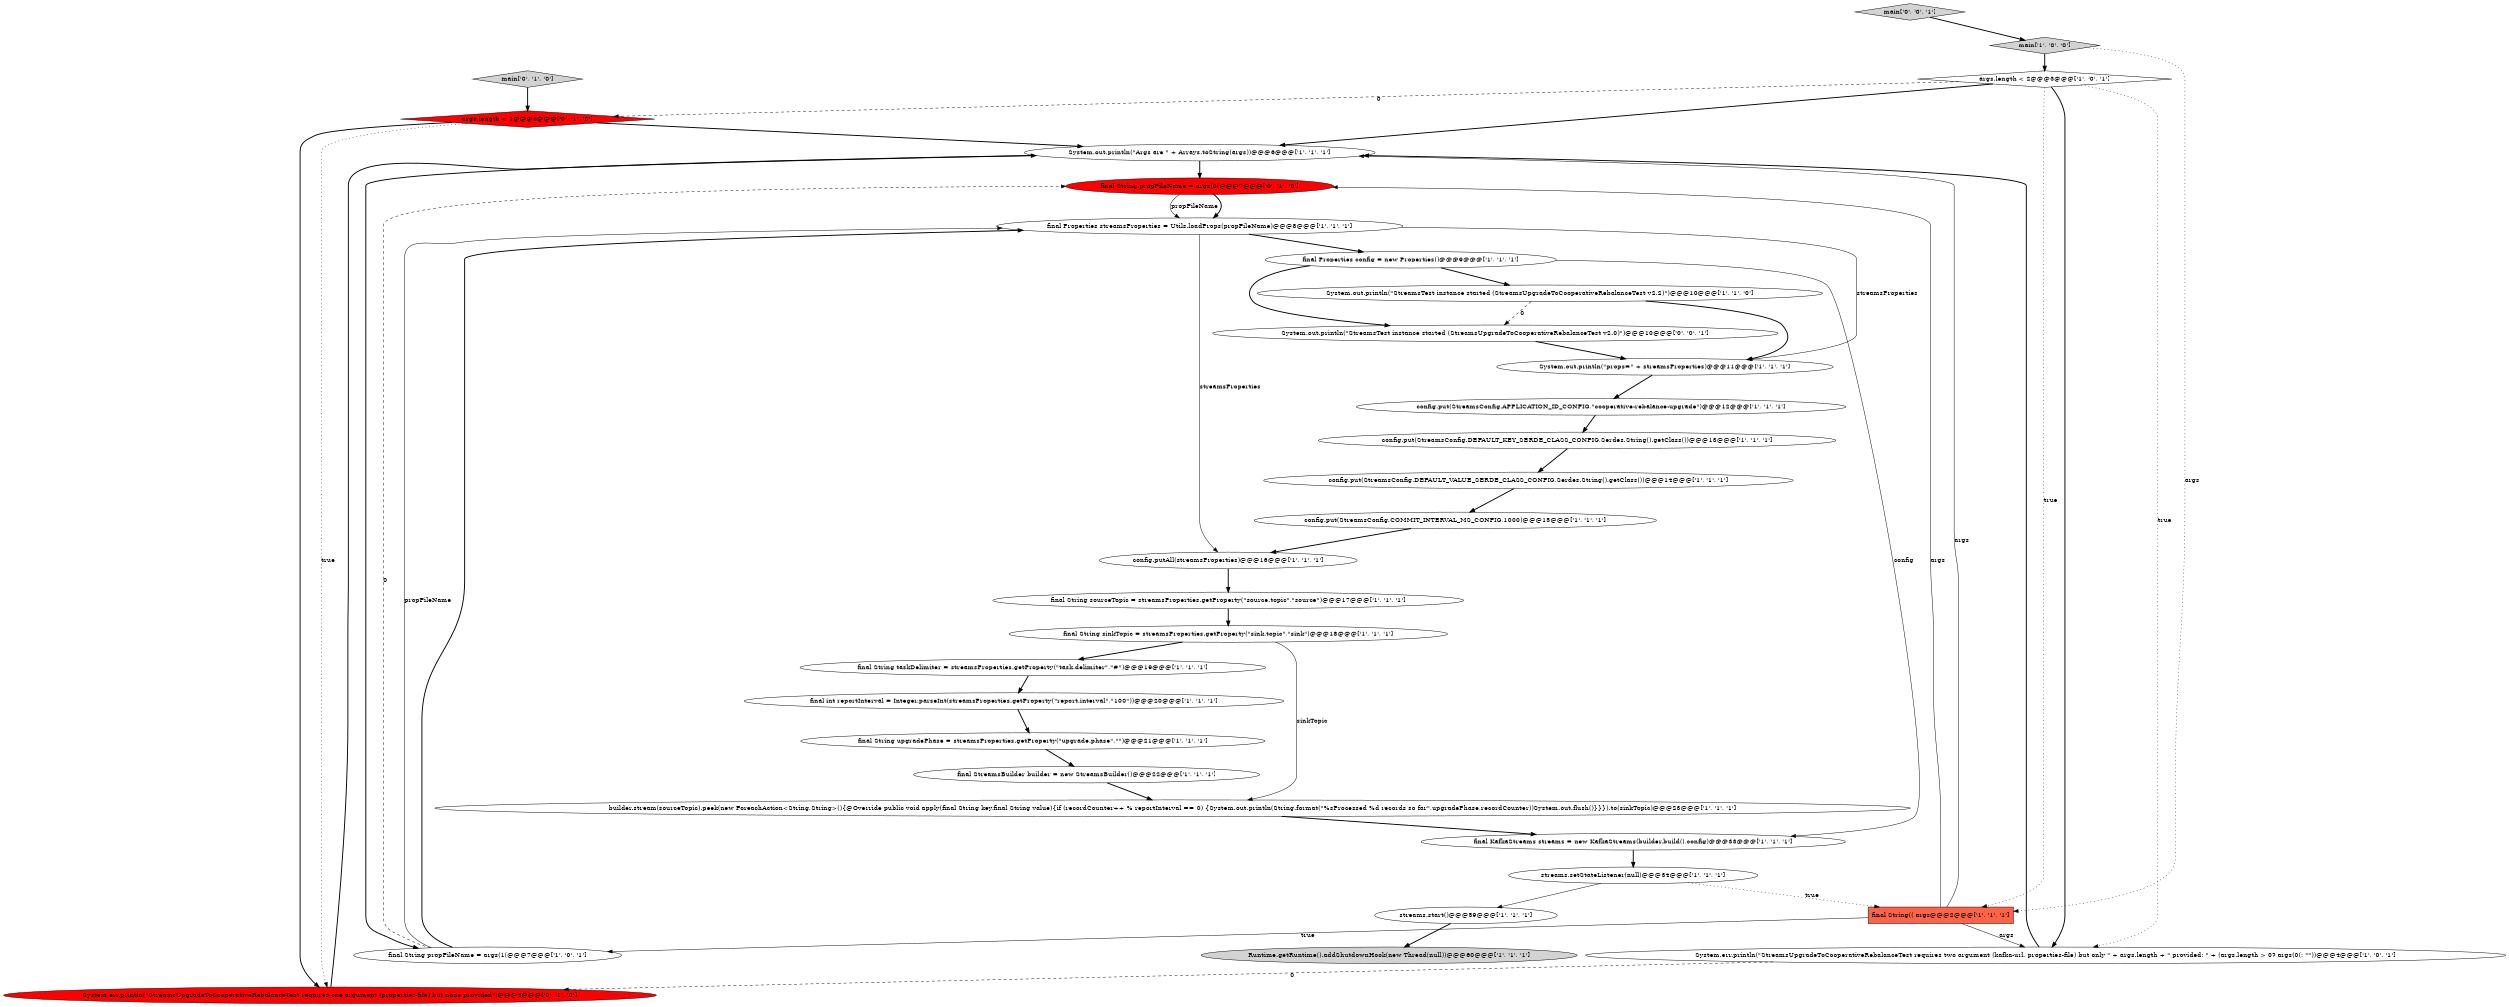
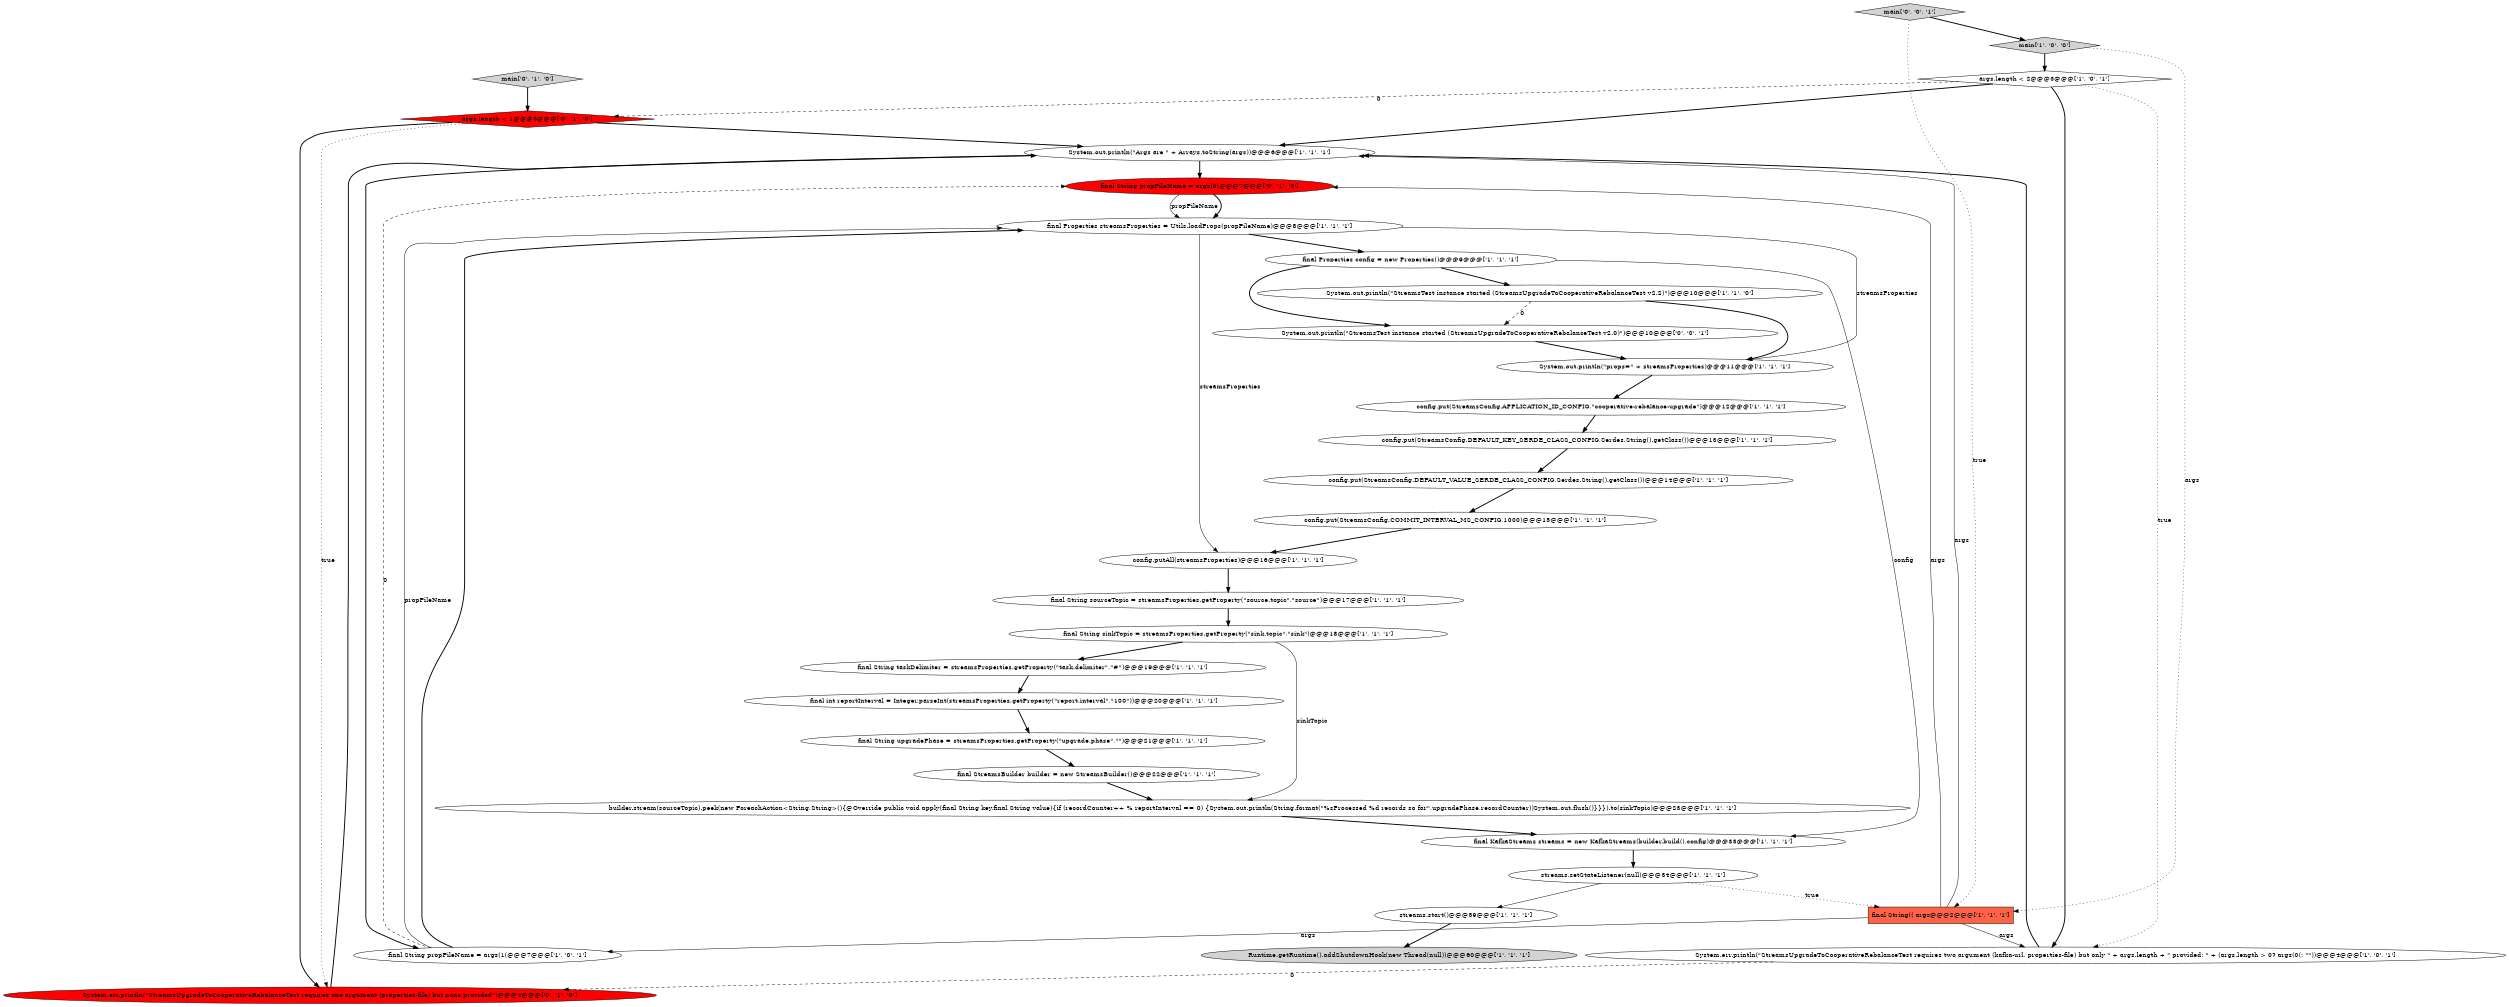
  digraph {
    node [fillcolor=white shape=ellipse style=filled]
    edge [style=bold]
    n1 [label="System.out.println(\"Args are \" + Arrays.toString(args))@@@6@@@['1', '1', '1']"]
    n2 [fillcolor=red label="final String propFileName = args(0(@@@7@@@['0', '1', '0']"]
    n3 [label="final String propFileName = args(1(@@@7@@@['1', '0', '1']"]
    n4 [label="final Properties streamsProperties = Utils.loadProps(propFileName)@@@8@@@['1', '1', '1']"]
    n5 [label="config.put(StreamsConfig.DEFAULT_VALUE_SERDE_CLASS_CONFIG,Serdes.String().getClass())@@@14@@@['1', '1', '1']"]
    n6 [label="config.put(StreamsConfig.COMMIT_INTERVAL_MS_CONFIG,1000)@@@15@@@['1', '1', '1']"]
    n7 [label="config.putAll(streamsProperties)@@@16@@@['1', '1', '1']"]
    n8 [label="streams.setStateListener(null)@@@34@@@['1', '1', '1']"]
    n9 [label="streams.start()@@@59@@@['1', '1', '1']"]
    n10 [fillcolor=tomato label="final String(( args@@@2@@@['1', '1', '1']" shape=box]
    n11 [fillcolor=lightgray label="Runtime.getRuntime().addShutdownHook(new Thread(null))@@@60@@@['1', '1', '1']"]
    n12 [label="config.put(StreamsConfig.APPLICATION_ID_CONFIG,\"cooperative-rebalance-upgrade\")@@@12@@@['1', '1', '1']"]
    n13 [label="config.put(StreamsConfig.DEFAULT_KEY_SERDE_CLASS_CONFIG,Serdes.String().getClass())@@@13@@@['1', '1', '1']"]
    n14 [label="final String sinkTopic = streamsProperties.getProperty(\"sink.topic\",\"sink\")@@@18@@@['1', '1', '1']"]
    n15 [label="final String taskDelimiter = streamsProperties.getProperty(\"task.delimiter\",\"#\")@@@19@@@['1', '1', '1']"]
    n16 [label="builder.stream(sourceTopic).peek(new ForeachAction<String,String>(){@Override public void apply(final String key,final String value){if (recordCounter++ % reportInterval == 0) {System.out.println(String.format(\"%sProcessed %d records so far\",upgradePhase,recordCounter))System.out.flush()}}}).to(sinkTopic)@@@23@@@['1', '1', '1']"]
    n17 [label="final int reportInterval = Integer.parseInt(streamsProperties.getProperty(\"report.interval\",\"100\"))@@@20@@@['1', '1', '1']"]
    n18 [label="final KafkaStreams streams = new KafkaStreams(builder.build(),config)@@@33@@@['1', '1', '1']"]
    n19 [label="System.err.println(\"StreamsUpgradeToCooperativeRebalanceTest requires two argument (kafka-url, properties-file) but only \" + args.length + \" provided: \" + (args.length > 0? args(0(: \"\"))@@@4@@@['1', '0', '1']"]
    n20 [fillcolor=red label="System.err.println(\"StreamsUpgradeToCooperativeRebalanceTest requires one argument (properties-file) but none provided\")@@@4@@@['0', '1', '0']"]
    n21 [label="final Properties config = new Properties()@@@9@@@['1', '1', '1']"]
    n22 [label="System.out.println(\"props=\" + streamsProperties)@@@11@@@['1', '1', '1']"]
    n23 [label="System.out.println(\"StreamsTest instance started (StreamsUpgradeToCooperativeRebalanceTest v2.0)\")@@@10@@@['0', '0', '1']"]
    n24 [label="System.out.println(\"StreamsTest instance started (StreamsUpgradeToCooperativeRebalanceTest v2.2)\")@@@10@@@['1', '1', '0']"]
    n25 [label="final String sourceTopic = streamsProperties.getProperty(\"source.topic\",\"source\")@@@17@@@['1', '1', '1']"]
    n26 [fillcolor=lightgray label="main['0', '1', '0']" shape=diamond]
    n27 [fillcolor=red label="args.length < 1@@@3@@@['0', '1', '0']" shape=diamond]
    n28 [label="final String upgradePhase = streamsProperties.getProperty(\"upgrade.phase\",\"\")@@@21@@@['1', '1', '1']"]
    n29 [label="final StreamsBuilder builder = new StreamsBuilder()@@@22@@@['1', '1', '1']"]
    n30 [label="args.length < 2@@@3@@@['1', '0', '1']" shape=diamond]
    n31 [fillcolor=lightgray label="main['0', '0', '1']" shape=diamond]
    n32 [fillcolor=lightgray label="main['1', '0', '0']" shape=diamond]
    n1 -> n2
    n1 -> n3
    n2 -> n4
    n2 -> n4 [label=propFileName style=solid]
    n3 -> n2 [label=0 style=dashed]
    n3 -> n4 [label=propFileName style=solid]
    n3 -> n4
    n4 -> n7 [label=streamsProperties style=solid]
    n4 -> n21
    n4 -> n22 [label=streamsProperties style=solid]
    n5 -> n6
    n6 -> n7
    n7 -> n25
    n8 -> n9 [style=solid]
    n8 -> n10 [label=true style=dotted]
    n9 -> n11
    n10 -> n1 [label=args style=solid]
    n10 -> n2 [label=args style=solid]
-   n10 -> n3 [label=true style=solid]
+   n10 -> n3 [label=args style=solid]
    n10 -> n19 [label=args style=solid]
    n12 -> n13
    n13 -> n5
    n14 -> n15
    n14 -> n16 [label=sinkTopic style=solid]
    n15 -> n17
    n16 -> n18
    n17 -> n28
    n18 -> n8
    n19 -> n1
    n19 -> n20 [label=0 style=dashed]
    n20 -> n1
    n21 -> n18 [label=config style=solid]
    n21 -> n23
    n21 -> n24
    n22 -> n12
    n23 -> n22
    n24 -> n22
    n24 -> n23 [label=0 style=dashed]
    n25 -> n14
    n26 -> n27
    n27 -> n1
    n27 -> n20
    n27 -> n20 [label=true style=dotted]
    n28 -> n29
    n29 -> n16
    n30 -> n1
    n30 -> n19
    n30 -> n19 [label=true style=dotted]
    n30 -> n27 [label=0 style=dashed]
-   n30 -> n10 [label=true style=dotted]
+   n31 -> n10 [label=true style=dotted]
    n31 -> n32
    n32 -> n10 [label=args style=dotted]
    n32 -> n30
  }
